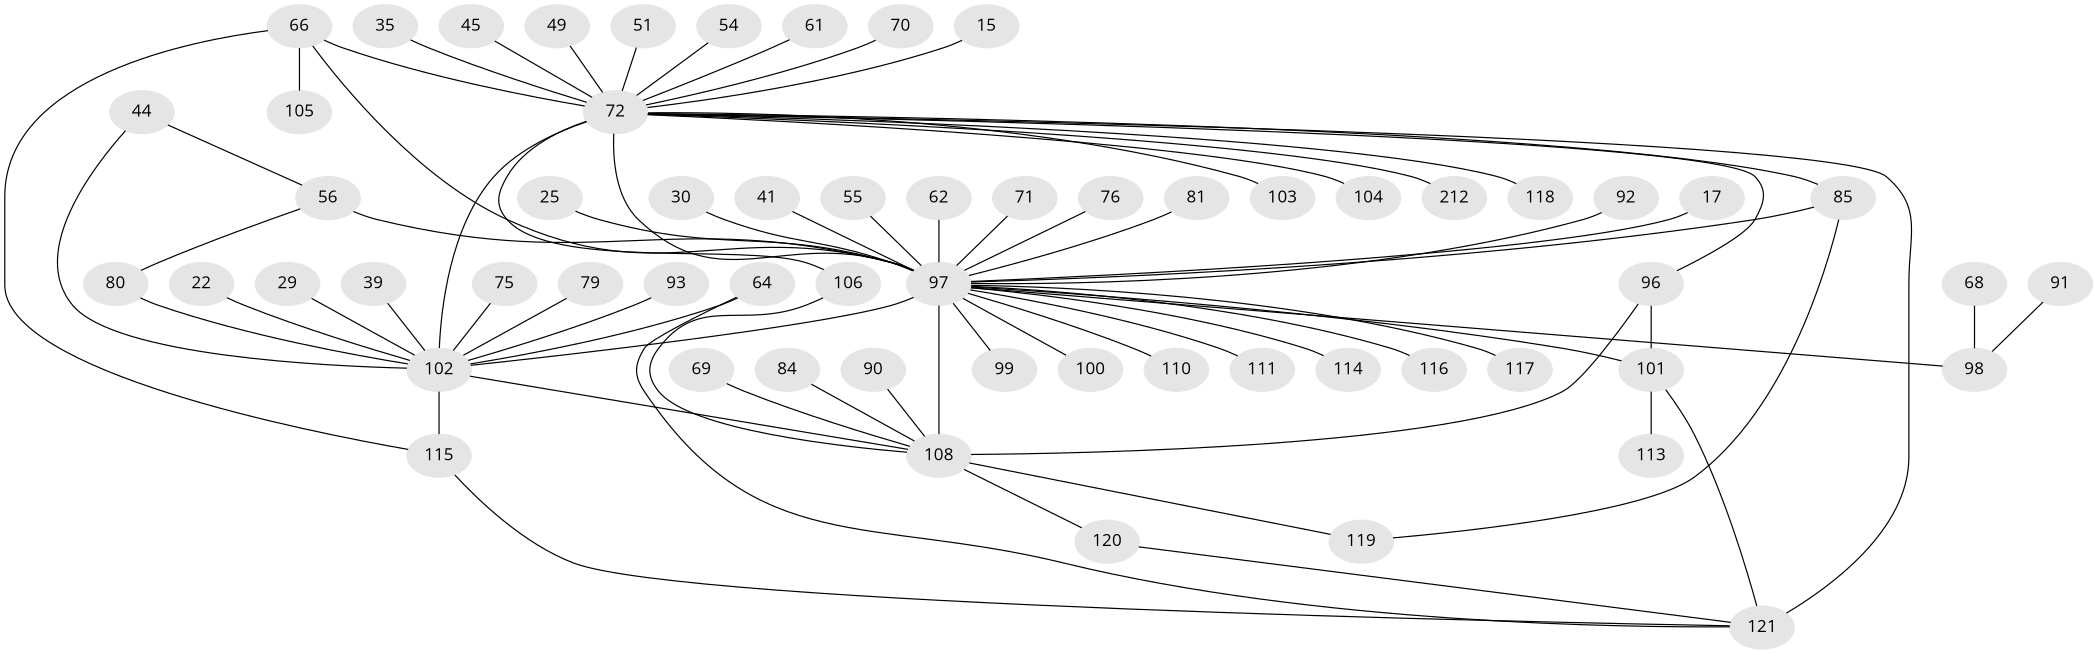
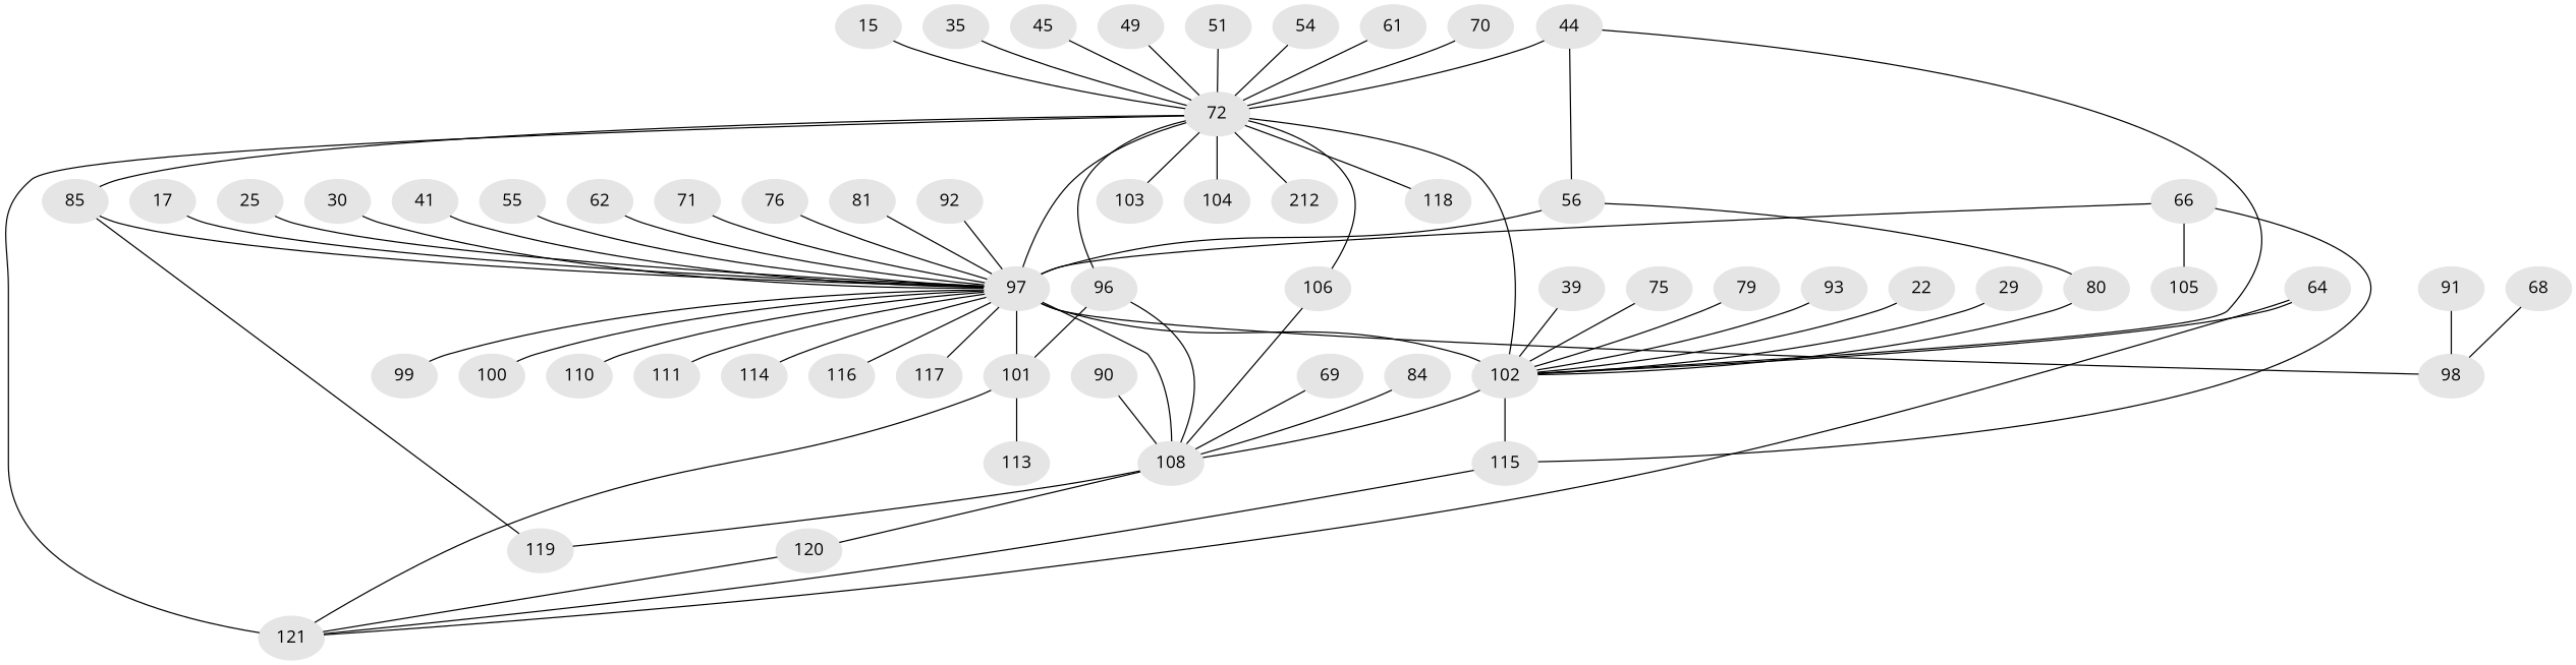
  graph {
    fontname="Open Sans"
    node [color=gray90 fontname="Open Sans" style=filled]
    edge [fontname="Open Sans"]
    72 [super="+13+18"]
    97 [super="+65+31+4"]
    102 [super="+78+34+82"]
    121 [super="+38+43+109"]
    85 [super="+37+46"]
    96 [super="+40+42+74+86"]
    103
    104
    106
    n10 [label=212 super="+57+83"]
    118
    15
    98 [super="+8+60"]
    108 [super="+11+50+19+1+59"]
    101 [super="+9"]
    99
    100 [super="+95"]
    110
    111
    114
    116
    117
    17
    22 [super="+21"]
    115
    25
    29
    30
    n29 [label=35]
    39
    41
    44
    56
    80
    45
    49
    51
    54
    55 [super="+48"]
    61
    62 [super="+24"]
    64
    66 [super="+23+58"]
    105
    68 [super="+53"]
    119
    120 [super="+94"]
    69
    70
    71
    75
    76 [super="+67"]
    79
    81
    84
    90
    91
    92
    93
    113 [super="+26"]
    72 -- 97 [weight=6]
    72 -- 102 [weight=7]
    72 -- 121 [weight=3]
    72 -- 85
    72 -- 96
    72 -- 103
    72 -- 104
    72 -- 106
    72 -- n10
    72 -- 118
    97 -- 102 [weight=3]
    97 -- 98 [weight=3]
    97 -- 108 [weight=8]
    97 -- 101 [weight=2]
    97 -- 99
    97 -- 100 [weight=2]
    97 -- 110
    97 -- 111
    97 -- 114
    97 -- 116
    97 -- 117
    102 -- 108 [weight=2]
    102 -- 115
    85 -- 97 [weight=5]
    85 -- 119
    96 -- 108
    96 -- 101
    106 -- 108
    15 -- 72
    108 -- 119
    108 -- 120
    101 -- 121
    101 -- 113
    17 -- 97
    22 -- 102 [weight=2]
    115 -- 121
    25 -- 97
    29 -- 102
    30 -- 97
    n29 -- 72
    39 -- 102
    41 -- 97
    44 -- 102
    44 -- 56
    56 -- 97 [weight=3]
    56 -- 80
    80 -- 102
    45 -- 72
    49 -- 72
    51 -- 72
    54 -- 72
    55 -- 97
    61 -- 72
    62 -- 97
    64 -- 102
    64 -- 121
-   66 -- 72 [weight=2]
+   44 -- 72 [weight=2]
    66 -- 97
    66 -- 115
    66 -- 105
    68 -- 98
    120 -- 121
    69 -- 108
    70 -- 72
    71 -- 97
    75 -- 102
    76 -- 97
    79 -- 102
    81 -- 97
    84 -- 108
    90 -- 108
    91 -- 98
    92 -- 97
    93 -- 102
  }
